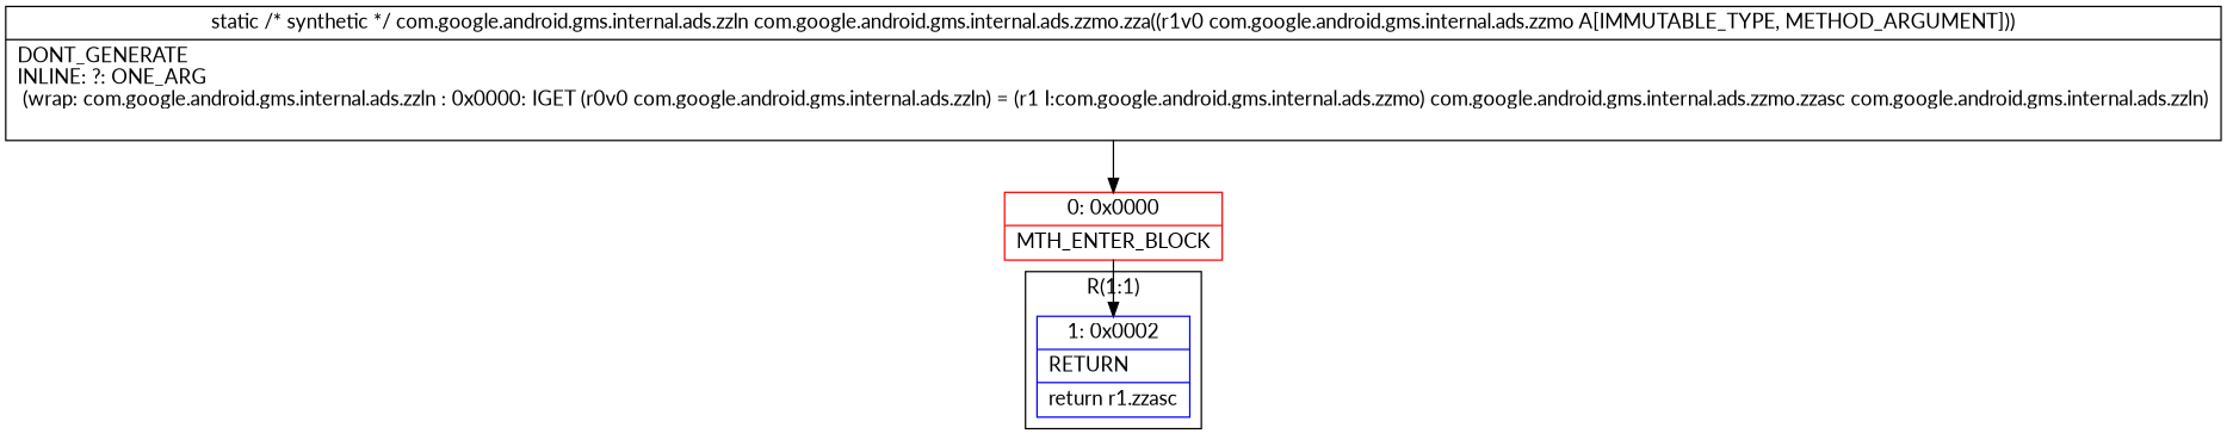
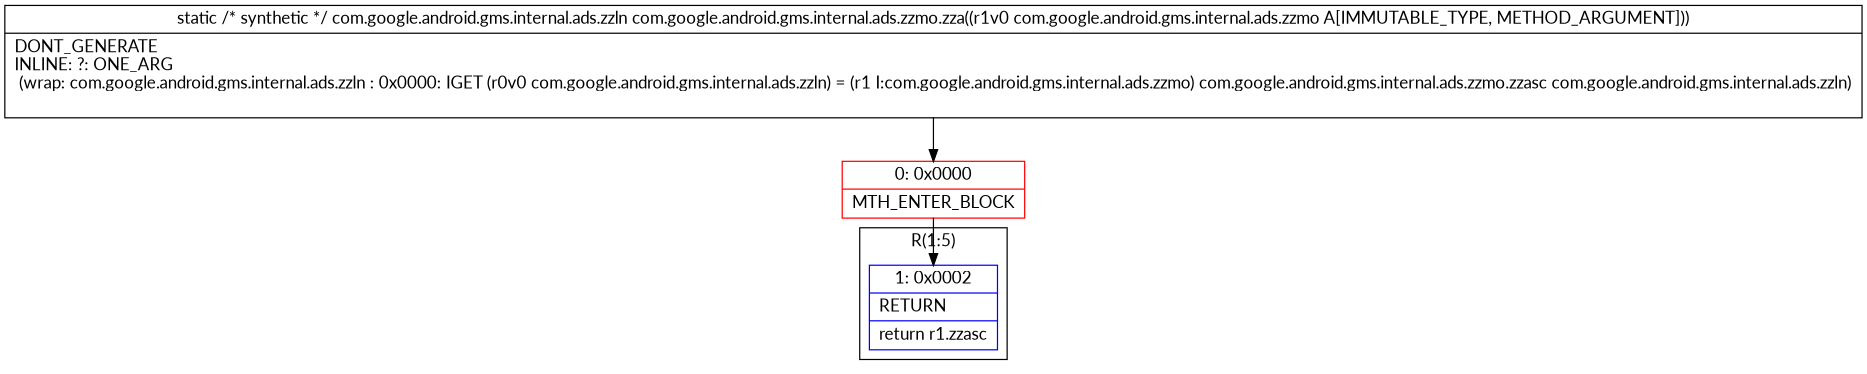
  digraph {
    fontname=Lato
    node [shape=record fontname=Lato]
    edge [fontname=Lato]
    n1 [color=blue label="{1\:\ 0x0002|RETURN\l|return r1.zzasc\l}"]
    n2 [color=red label="{0\:\ 0x0000|MTH_ENTER_BLOCK\l}"]
    n3 [label="{static \/* synthetic *\/ com.google.android.gms.internal.ads.zzln com.google.android.gms.internal.ads.zzmo.zza((r1v0 com.google.android.gms.internal.ads.zzmo A[IMMUTABLE_TYPE, METHOD_ARGUMENT]))  | DONT_GENERATE\lINLINE: ?: ONE_ARG  \l  (wrap: com.google.android.gms.internal.ads.zzln : 0x0000: IGET  (r0v0 com.google.android.gms.internal.ads.zzln) = (r1 I:com.google.android.gms.internal.ads.zzmo) com.google.android.gms.internal.ads.zzmo.zzasc com.google.android.gms.internal.ads.zzln)\l\l}"]
    subgraph cluster_1 {
-     label="R(1:1)"
+     label="R(1:5)"
      n1
    }
    n2 -> n1
    n3 -> n2
  }
